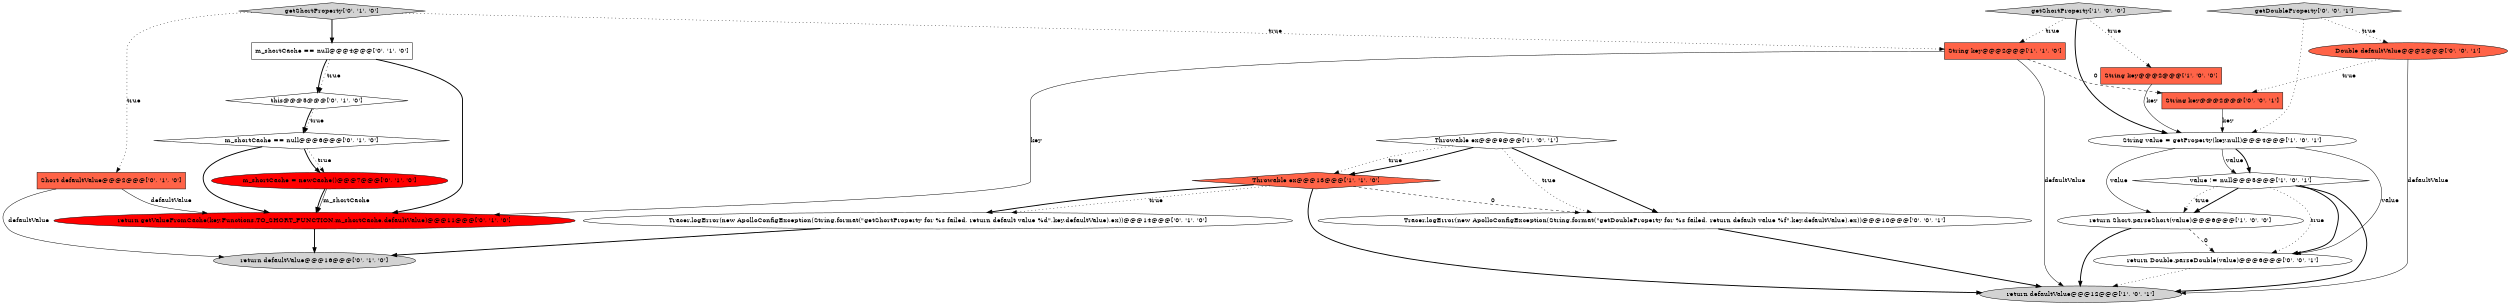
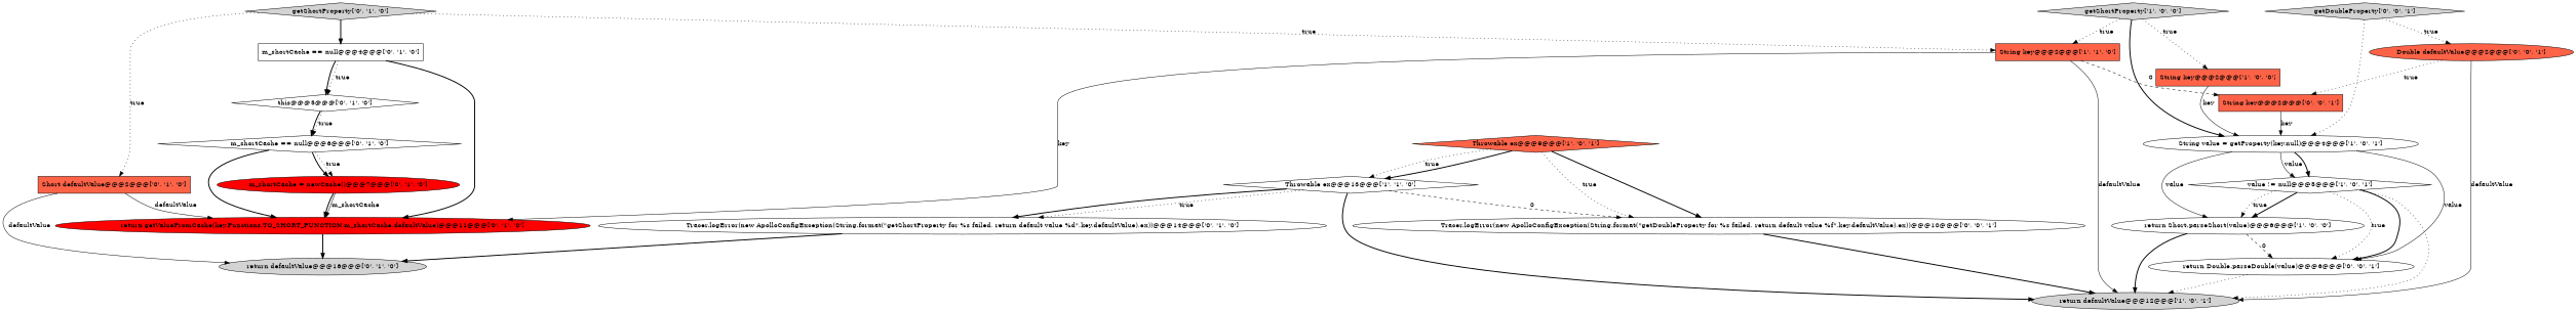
  digraph {
    node [fillcolor=white shape=ellipse style=filled]
    edge [style=bold]
    n1 [fillcolor=red label="m_shortCache = newCache()@@@7@@@['0', '1', '0']"]
    n2 [fillcolor=red label="return getValueFromCache(key,Functions.TO_SHORT_FUNCTION,m_shortCache,defaultValue)@@@11@@@['0', '1', '0']"]
    n3 [fillcolor=lightgray label="return defaultValue@@@16@@@['0', '1', '0']"]
    n4 [label="value != null@@@5@@@['1', '0', '1']" shape=diamond]
    n5 [label="return Double.parseDouble(value)@@@6@@@['0', '0', '1']"]
    n6 [fillcolor=lightgray label="return defaultValue@@@12@@@['1', '0', '1']"]
    n7 [label="return Short.parseShort(value)@@@6@@@['1', '0', '0']"]
-   n8 [fillcolor=tomato label="Throwable ex@@@13@@@['1', '1', '0']" shape=diamond]
+   n8 [label="Throwable ex@@@13@@@['1', '1', '0']" shape=diamond]
    n9 [label="Tracer.logError(new ApolloConfigException(String.format(\"getDoubleProperty for %s failed, return default value %f\",key,defaultValue),ex))@@@10@@@['0', '0', '1']"]
    n10 [label="Tracer.logError(new ApolloConfigException(String.format(\"getShortProperty for %s failed, return default value %d\",key,defaultValue),ex))@@@14@@@['0', '1', '0']"]
    n11 [label="m_shortCache == null@@@6@@@['0', '1', '0']" shape=diamond]
-   n12 [label="Throwable ex@@@9@@@['1', '0', '1']" shape=diamond]
+   n12 [fillcolor=tomato label="Throwable ex@@@9@@@['1', '0', '1']" shape=diamond]
    n13 [fillcolor=tomato label="Short defaultValue@@@2@@@['0', '1', '0']" shape=box]
    n14 [fillcolor=tomato label="Double defaultValue@@@2@@@['0', '0', '1']"]
    n15 [fillcolor=tomato label="String key@@@2@@@['0', '0', '1']" shape=box]
    n16 [fillcolor=tomato label="String key@@@2@@@['1', '1', '0']" shape=box]
    n17 [label="String value = getProperty(key,null)@@@4@@@['1', '0', '1']"]
    n18 [fillcolor=lightgray label="getDoubleProperty['0', '0', '1']" shape=diamond]
    n19 [fillcolor=tomato label="String key@@@2@@@['1', '0', '0']" shape=box]
    n20 [label="this@@@5@@@['0', '1', '0']" shape=diamond]
    n21 [fillcolor=lightgray label="getShortProperty['1', '0', '0']" shape=diamond]
    n22 [fillcolor=lightgray label="getShortProperty['0', '1', '0']" shape=diamond]
    n23 [label="m_shortCache == null@@@4@@@['0', '1', '0']" shape=box]
    n1 -> n2
    n1 -> n2 [label=m_shortCache style=solid]
    n2 -> n3
    n4 -> n5
    n4 -> n5 [label=true style=dotted]
-   n4 -> n6
+   n4 -> n6 [style=dotted]
    n4 -> n7
    n4 -> n7 [label=true style=dotted]
    n5 -> n6 [style=dotted]
    n7 -> n5 [label=0 style=dashed]
    n7 -> n6
    n8 -> n6
    n8 -> n9 [label=0 style=dashed]
    n8 -> n10 [label=true style=dotted]
    n8 -> n10
    n9 -> n6
    n10 -> n3
    n11 -> n1 [label=true style=dotted]
    n11 -> n1
    n11 -> n2
    n12 -> n8
    n12 -> n8 [label=true style=dotted]
    n12 -> n9 [label=true style=dotted]
    n12 -> n9
    n13 -> n2 [label=defaultValue style=solid]
    n13 -> n3 [label=defaultValue style=solid]
    n14 -> n6 [label=defaultValue style=solid]
    n14 -> n15 [label=true style=dotted]
    n15 -> n17 [label=key style=solid]
    n16 -> n2 [label=key style=solid]
    n16 -> n6 [label=defaultValue style=solid]
    n16 -> n15 [label=0 style=dashed]
    n17 -> n4 [label=value style=solid]
    n17 -> n4
    n17 -> n5 [label=value style=solid]
    n17 -> n7 [label=value style=solid]
    n18 -> n14 [label=true style=dotted]
    n18 -> n17 [style=dotted]
    n19 -> n17 [label=key style=solid]
    n20 -> n11
    n20 -> n11 [label=true style=dotted]
    n21 -> n16 [label=true style=dotted]
    n21 -> n17
    n21 -> n19 [label=true style=dotted]
    n22 -> n13 [label=true style=dotted]
    n22 -> n16 [label=true style=dotted]
    n22 -> n23
    n23 -> n2
    n23 -> n20 [label=true style=dotted]
    n23 -> n20
  }
